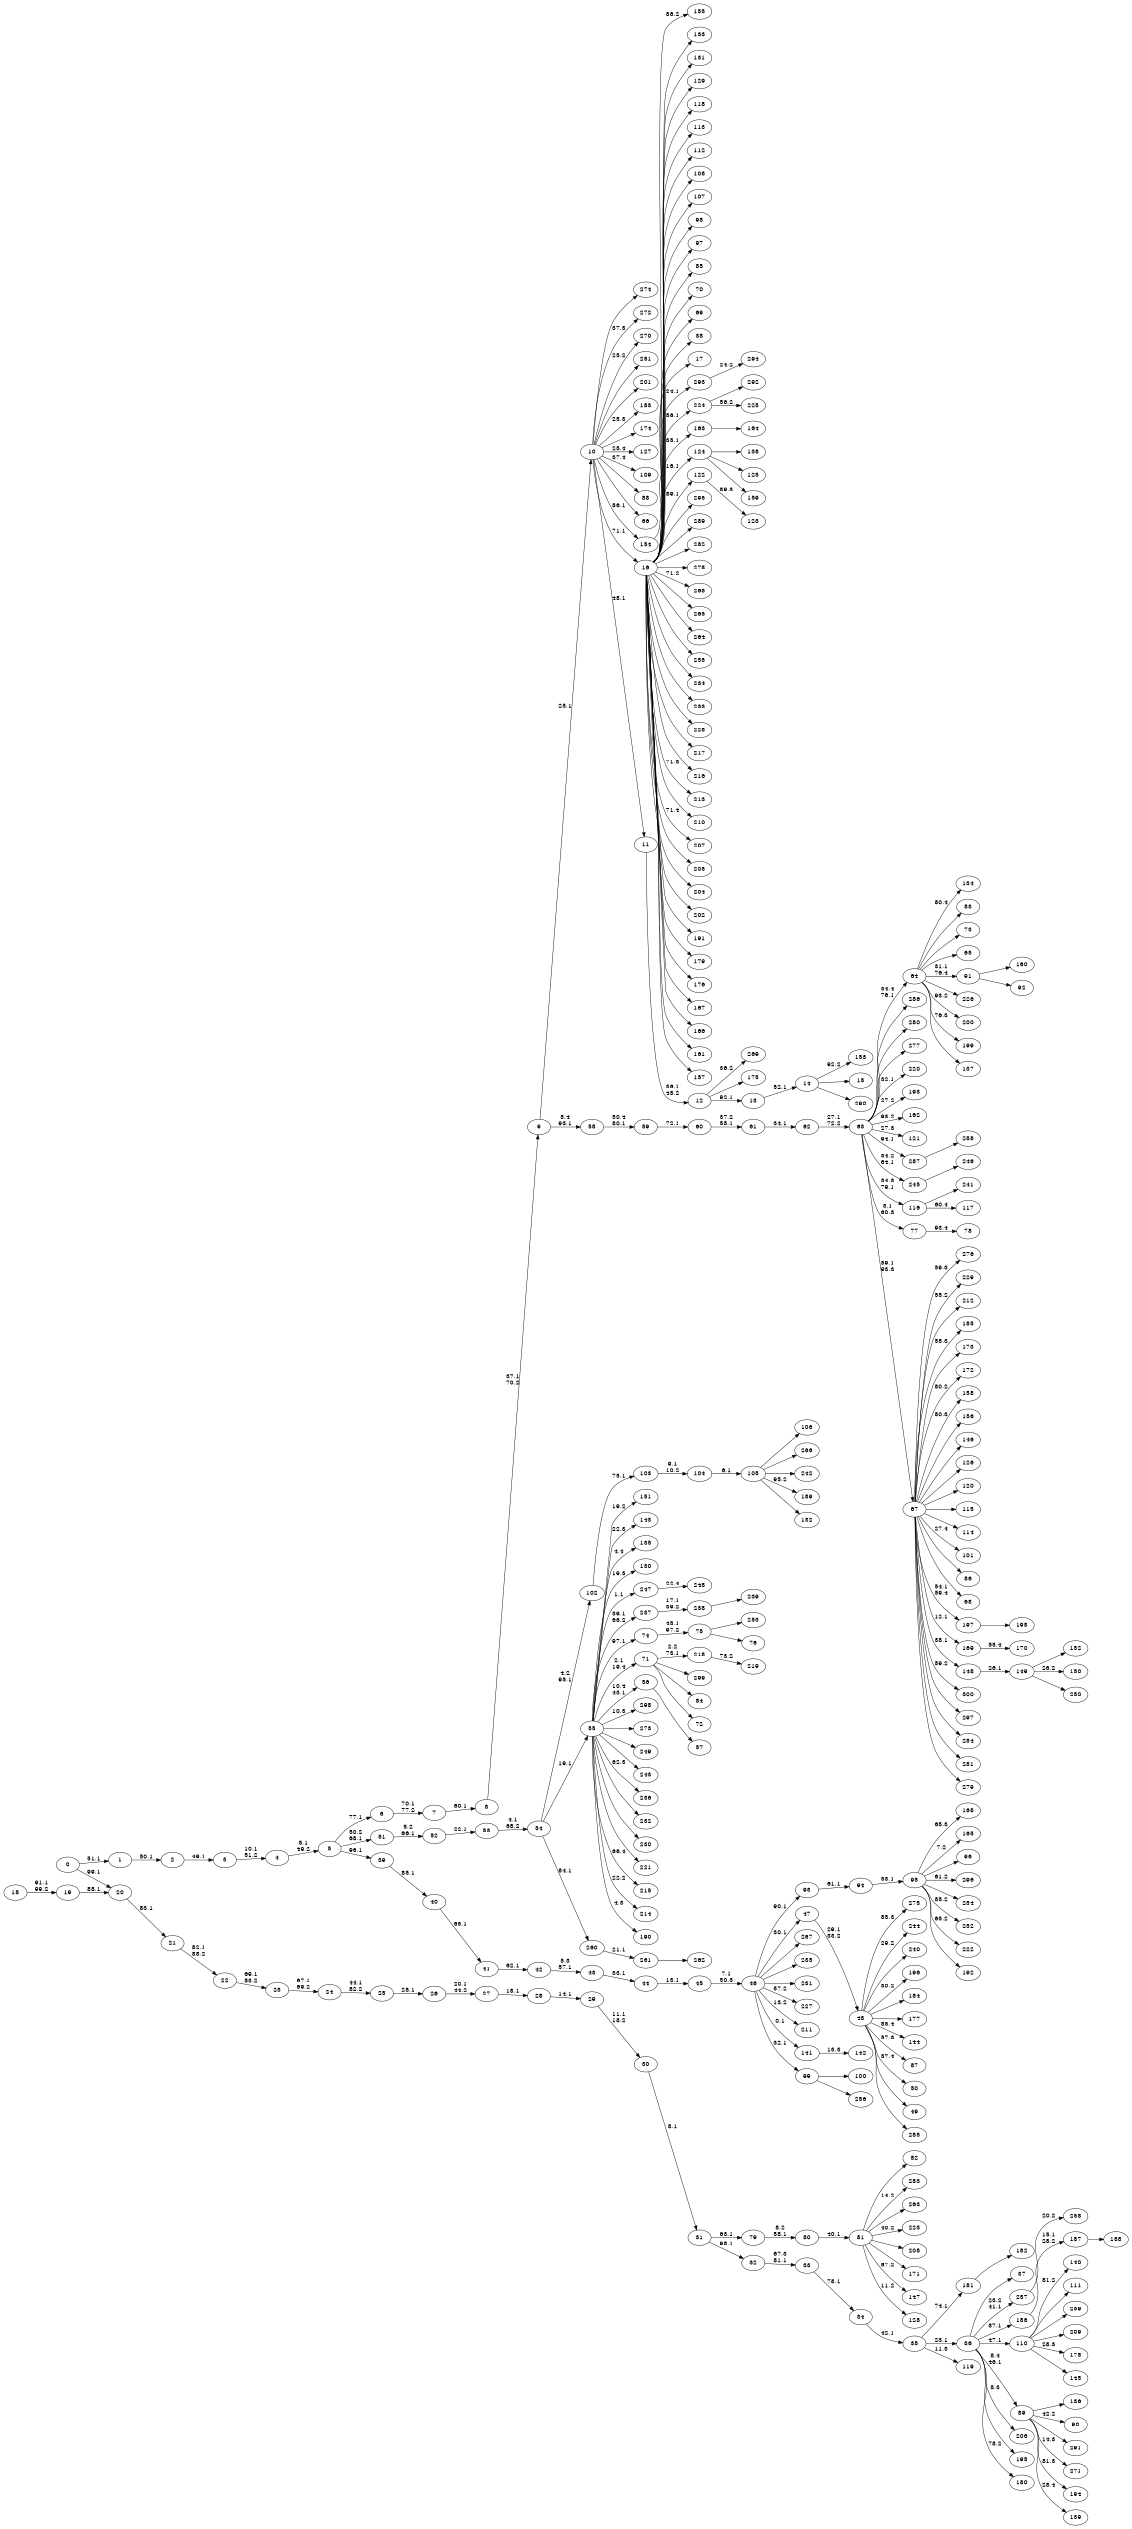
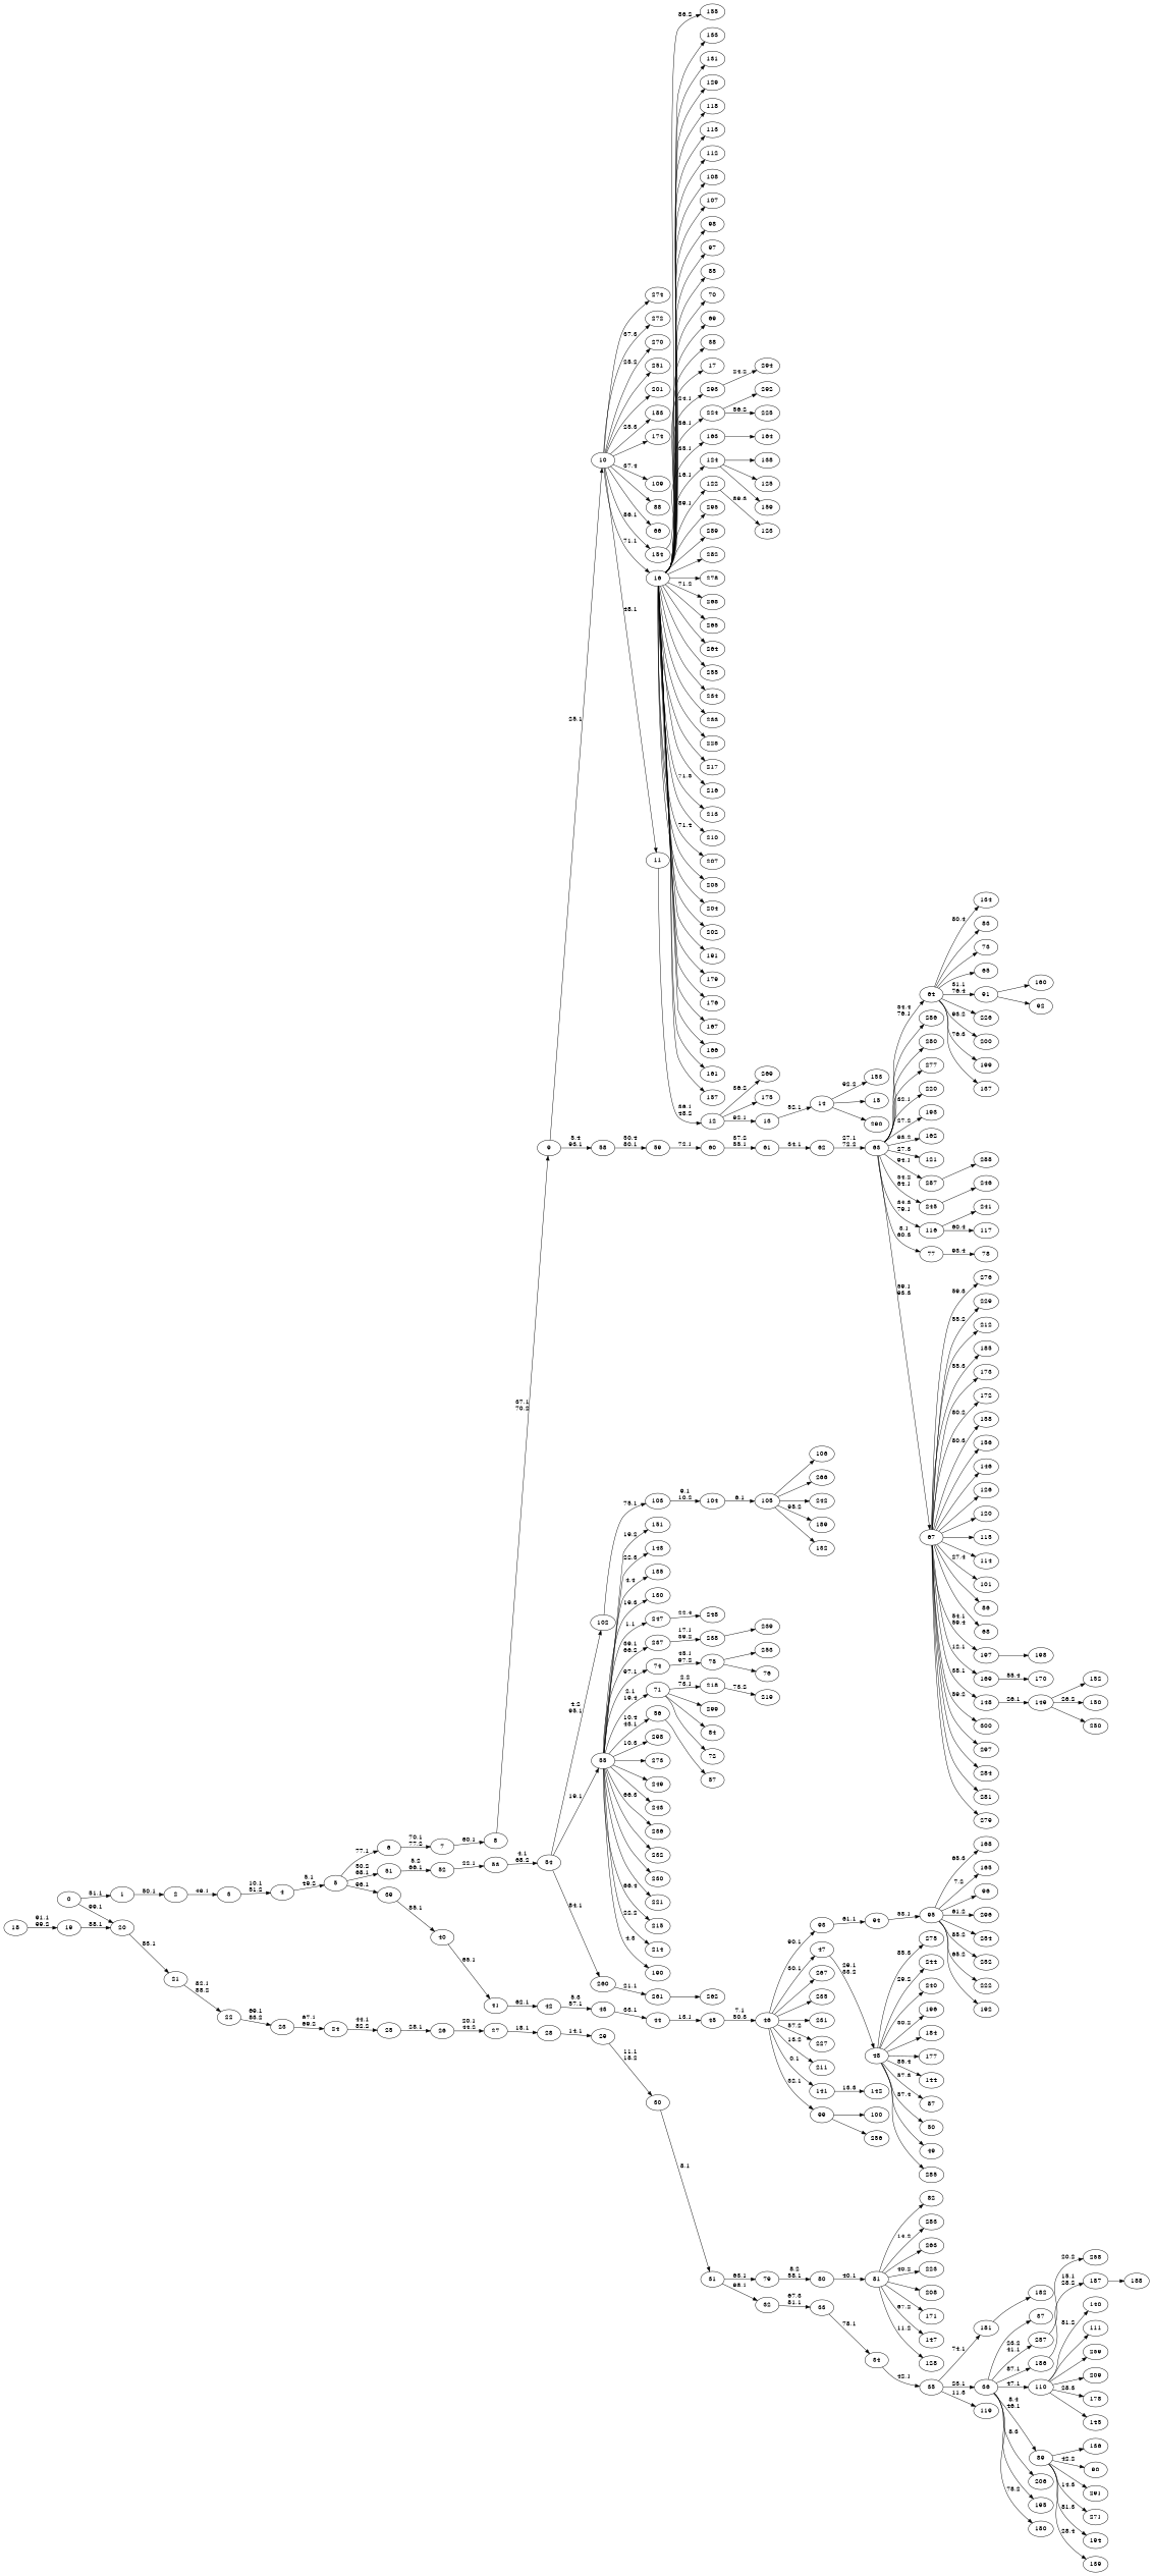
  digraph {
    rankdir=LR
    293
    294
    287
    288
    261
    262
    260
    257
    258
    247
    248
    245
    246
    238
    239
    237
    224
    292
    225
    218
    219
    197
    198
    187
    188
    186
    181
    182
    169
    170
    163
    164
    154
    155
    149
    250
    152
    150
    148
    141
    142
    124
    159
    138
    125
    122
    123
    116
    241
    117
    110
    259
    209
    178
    145
    140
    111
    105
    266
    242
    189
    132
    106
    104
    103
    102
    99
    256
    100
    95
    296
    254
    252
    222
    192
    168
    165
    96
    94
    93
    91
    160
    92
    89
    291
    271
    194
    139
    136
    90
    81
    283
    263
    223
    208
    171
    147
    128
    82
    80
    79
    77
    78
    75
    253
    76
    74
    71
    299
    84
    72
    67
    300
    297
    284
    281
    279
    276
    229
    212
    185
    173
    172
    158
    156
    146
    126
    120
    115
    114
    101
    86
    68
    64
    226
    200
    199
    137
    134
    83
    73
    65
    63
    286
    280
    277
    220
    193
    162
    121
    62
    61
    60
    59
    58
    56
    57
    55
    298
    273
    249
    243
    236
    232
    230
    221
    215
    214
    190
    151
    143
    135
    130
    54
    53
    52
    51
    48
    285
    275
    244
    240
    196
    184
    177
    144
    87
    50
    49
    47
    46
    267
    235
    231
    227
    211
    45
    44
    43
    42
    41
    40
    39
    36
    206
    195
    180
    37
    35
    119
    34
    33
    32
    31
    30
    29
    28
    27
    26
    25
    24
    23
    22
    21
    20
    19
    18
    16
    295
    289
    282
    278
    268
    265
    264
    255
    234
    233
    228
    217
    216
    213
    210
    207
    205
    204
    202
    191
    179
    176
    167
    166
    161
    157
    133
    131
    129
    118
    113
    112
    108
    107
    98
    97
    85
    70
    69
    38
    17
    14
    290
    153
    15
    13
    12
    269
    175
    11
    10
    274
    272
    270
    251
    201
    183
    174
-   127
    109
    88
    66
    9
    8
    7
    6
    5
    4
    3
    2
    1
    0
    293 -> 294 [label="24,2"]
    287 -> 288
    261 -> 262
    260 -> 261 [label="21,1"]
    257 -> 258 [label="20,2"]
    247 -> 248 [label="22,4"]
    245 -> 246
    238 -> 239
    237 -> 238 [label="17,1\n39,2"]
    224 -> 292
    224 -> 225 [label="56,2"]
    218 -> 219 [label="73,2"]
    197 -> 198
    187 -> 188
    186 -> 187 [label="15,1\n28,2"]
    181 -> 182
    169 -> 170 [label="55,4"]
    163 -> 164
    154 -> 155 [label="86,2"]
    149 -> 250
    149 -> 152
    149 -> 150 [label="26,2"]
    148 -> 149 [label="26,1"]
    141 -> 142 [label="13,3"]
    124 -> 159
    124 -> 138
    124 -> 125
    122 -> 123 [label="89,3"]
    116 -> 241
    116 -> 117 [label="60,4"]
    110 -> 259
    110 -> 209
    110 -> 178 [label="28,3"]
    110 -> 145
    110 -> 140 [label="81,2"]
    110 -> 111
    105 -> 266
    105 -> 242
    105 -> 189 [label="95,2"]
    105 -> 132
    105 -> 106
    104 -> 105 [label="6,1"]
    103 -> 104 [label="9,1\n10,2"]
    102 -> 103 [label="75,1"]
    99 -> 256
    99 -> 100
    95 -> 296 [label="61,2"]
    95 -> 254
    95 -> 252 [label="85,2"]
    95 -> 222 [label="65,2"]
    95 -> 192
    95 -> 168 [label="65,3"]
    95 -> 165 [label="7,2"]
    95 -> 96
    94 -> 95 [label="53,1"]
    93 -> 94 [label="61,1"]
    91 -> 160
    91 -> 92
    89 -> 291
    89 -> 271 [label="14,3"]
    89 -> 194 [label="81,3"]
    89 -> 139 [label="28,4"]
    89 -> 136
    89 -> 90 [label="42,2"]
    81 -> 283 [label="14,2"]
    81 -> 263
    81 -> 223 [label="40,2"]
    81 -> 208
    81 -> 171
    81 -> 147 [label="67,2"]
    81 -> 128 [label="11,2"]
    81 -> 82
    80 -> 81 [label="40,1"]
    79 -> 80 [label="8,2\n58,1"]
    77 -> 78 [label="93,4"]
    75 -> 253
    75 -> 76
    74 -> 75 [label="45,1\n97,2"]
    71 -> 218 [label="2,2\n73,1"]
    71 -> 299
    71 -> 84
    71 -> 72
    67 -> 197 [label="54,1\n59,4"]
    67 -> 169 [label="12,1"]
    67 -> 148 [label="38,1"]
    67 -> 300 [label="59,2"]
    67 -> 297
    67 -> 284
    67 -> 281
    67 -> 279
    67 -> 276 [label="59,3"]
    67 -> 229 [label="55,2"]
    67 -> 212
    67 -> 185 [label="55,3"]
    67 -> 173
    67 -> 172 [label="80,2"]
    67 -> 158 [label="80,3"]
    67 -> 156
    67 -> 146
    67 -> 126
    67 -> 120
    67 -> 115
    67 -> 114
    67 -> 101 [label="27,4"]
    67 -> 86
    67 -> 68
    64 -> 91 [label="31,1\n76,4"]
    64 -> 226
    64 -> 200 [label="93,2"]
    64 -> 199 [label="76,3"]
    64 -> 137
    64 -> 134 [label="80,4"]
    64 -> 83
    64 -> 73
    64 -> 65
    63 -> 287 [label="94,1"]
    63 -> 245 [label="34,2\n64,1"]
    63 -> 116 [label="34,3\n79,1"]
    63 -> 77 [label="3,1\n60,3"]
    63 -> 67 [label="59,1\n93,3"]
    63 -> 64 [label="34,4\n76,1"]
    63 -> 286
    63 -> 280
    63 -> 277
    63 -> 220 [label="32,1"]
    63 -> 193 [label="27,2"]
    63 -> 162 [label="93,2"]
    63 -> 121 [label="27,3"]
    62 -> 63 [label="27,1\n72,2"]
    61 -> 62 [label="34,1"]
    60 -> 61 [label="37,2\n55,1"]
    59 -> 60 [label="72,1"]
    58 -> 59 [label="50,4\n80,1"]
    56 -> 57
    55 -> 247 [label="1,1"]
    55 -> 237 [label="39,1\n66,2"]
    55 -> 74 [label="97,1"]
    55 -> 71 [label="2,1\n19,4"]
    55 -> 56 [label="10,4\n43,1"]
    55 -> 298 [label="10,3"]
    55 -> 273
    55 -> 249
    55 -> 243
-   55 -> 236 [label="62,3"]
+   55 -> 236 [label="66,3"]
    55 -> 232
    55 -> 230
    55 -> 221
    55 -> 215 [label="66,4"]
    55 -> 214 [label="22,2"]
    55 -> 190 [label="4,3"]
    55 -> 151 [label="19,2"]
    55 -> 143 [label="22,3"]
    55 -> 135 [label="4,4"]
    55 -> 130 [label="19,3"]
    54 -> 260 [label="84,1"]
    54 -> 102 [label="4,2\n95,1"]
    54 -> 55 [label="19,1"]
    53 -> 54 [label="4,1\n68,2"]
    52 -> 53 [label="22,1"]
    51 -> 52 [label="5,2\n66,1"]
    48 -> 285
    48 -> 275 [label="85,3"]
    48 -> 244 [label="29,2"]
    48 -> 240
    48 -> 196 [label="30,2"]
    48 -> 184
    48 -> 177
    48 -> 144 [label="85,4"]
    48 -> 87 [label="57,3"]
    48 -> 50 [label="57,4"]
    48 -> 49
    47 -> 48 [label="29,1\n33,2"]
    46 -> 141 [label="0,1"]
    46 -> 99 [label="32,1"]
    46 -> 93 [label="90,1"]
    46 -> 47 [label="30,1"]
    46 -> 267
    46 -> 235
    46 -> 231
    46 -> 227 [label="57,2"]
    46 -> 211 [label="13,2"]
    45 -> 46 [label="7,1\n50,3"]
    44 -> 45 [label="13,1"]
    43 -> 44 [label="33,1"]
    42 -> 43 [label="5,3\n57,1"]
    41 -> 42 [label="62,1"]
    40 -> 41 [label="65,1"]
    39 -> 40 [label="85,1"]
    36 -> 257 [label="23,2\n41,1"]
    36 -> 186 [label="87,1"]
    36 -> 110 [label="47,1"]
    36 -> 89 [label="8,4\n46,1"]
    36 -> 206 [label="8,3"]
    36 -> 195
    36 -> 180 [label="78,2"]
    36 -> 37
    35 -> 181 [label="74,1"]
    35 -> 36 [label="23,1"]
    35 -> 119 [label="11,3"]
    34 -> 35 [label="42,1"]
    33 -> 34 [label="78,1"]
    32 -> 33 [label="67,3\n81,1"]
    31 -> 79 [label="63,1"]
    31 -> 32 [label="98,1"]
    30 -> 31 [label="8,1"]
    29 -> 30 [label="11,1\n18,2"]
    28 -> 29 [label="14,1"]
    27 -> 28 [label="18,1"]
    26 -> 27 [label="20,1\n44,2"]
    25 -> 26 [label="28,1"]
    24 -> 25 [label="44,1\n82,2"]
    23 -> 24 [label="67,1\n69,2"]
    22 -> 23 [label="69,1\n83,2"]
    21 -> 22 [label="82,1\n88,2"]
    20 -> 21 [label="83,1"]
    19 -> 20 [label="88,1"]
    18 -> 19 [label="91,1\n99,2"]
    16 -> 293 [label="24,1"]
    16 -> 224 [label="56,1"]
    16 -> 163 [label="35,1"]
    16 -> 124 [label="16,1"]
    16 -> 122 [label="89,1"]
    16 -> 295
    16 -> 289
    16 -> 282
    16 -> 278
    16 -> 268 [label="71,2"]
    16 -> 265
    16 -> 264
    16 -> 255
    16 -> 234
    16 -> 233
    16 -> 228
    16 -> 217
    16 -> 216
    16 -> 213 [label="71,3"]
    16 -> 210
    16 -> 207 [label="71,4"]
    16 -> 205
    16 -> 204
    16 -> 202
    16 -> 191
    16 -> 179
    16 -> 176
    16 -> 167
    16 -> 166
    16 -> 161
    16 -> 157
    16 -> 133
    16 -> 131
    16 -> 129
    16 -> 118
    16 -> 113
    16 -> 112
    16 -> 108
    16 -> 107
    16 -> 98
    16 -> 97
    16 -> 85
    16 -> 70
    16 -> 69
    16 -> 38
    16 -> 17
    14 -> 290
    14 -> 153 [label="92,2"]
    14 -> 15
    13 -> 14 [label="52,1"]
    12 -> 13 [label="92,1"]
    12 -> 269 [label="36,2"]
    12 -> 175
    11 -> 12 [label="36,1\n48,2"]
    10 -> 154 [label="86,1"]
    10 -> 16 [label="71,1"]
    10 -> 11 [label="48,1"]
    10 -> 274
    10 -> 272 [label="37,3"]
    10 -> 270 [label="25,2"]
    10 -> 251
    10 -> 201
    10 -> 183 [label="25,3"]
    10 -> 174
-   10 -> 127 [label="25,4"]
    10 -> 109 [label="37,4"]
    10 -> 88
    10 -> 66
    9 -> 58 [label="5,4\n93,1"]
    9 -> 10 [label="25,1"]
    8 -> 9 [label="37,1\n70,2"]
    7 -> 8 [label="60,1"]
    6 -> 7 [label="70,1\n77,2"]
    5 -> 51 [label="50,2\n68,1"]
    5 -> 39 [label="96,1"]
    5 -> 6 [label="77,1"]
    4 -> 5 [label="5,1\n49,2"]
    3 -> 4 [label="10,1\n51,2"]
    2 -> 3 [label="49,1"]
    1 -> 2 [label="50,1"]
    0 -> 20 [label="99,1"]
    0 -> 1 [label="51,1"]
  }
